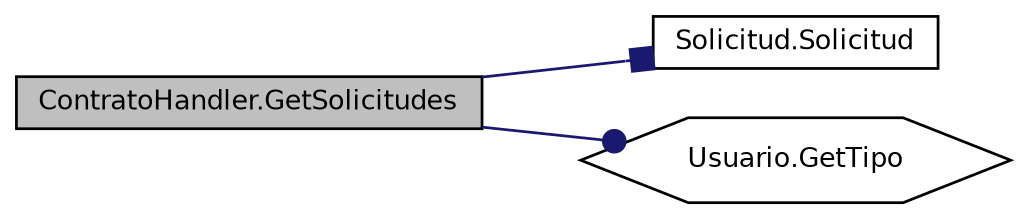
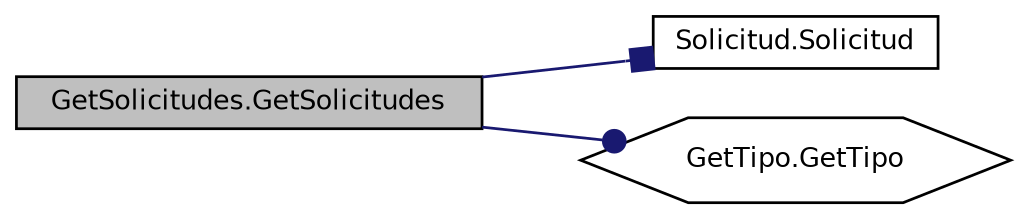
  digraph {
    rankdir=LR
    node [color=black fillcolor=white fontname=Helvetica fontsize=10 shape=box style=filled]
    edge [color=midnightblue fontname=Helvetica fontsize=10 labelfontname=Helvetica labelfontsize=10 style=solid]
-   n1 [fillcolor=grey75 fontcolor=black height=0.2 label="ContratoHandler.GetSolicitudes" width=0.4]
+   n1 [fillcolor=grey75 fontcolor=black height=0.2 label="GetSolicitudes.GetSolicitudes" width=0.4]
    n2 [height=0.2 label="Solicitud.Solicitud" width=0.4]
-   n3 [height=0.2 label="Usuario.GetTipo" shape=hexagon width=0.4]
+   n3 [height=0.2 label="GetTipo.GetTipo" shape=hexagon width=0.4]
    n1 -> n2 [arrowhead=box]
    n1 -> n3 [arrowhead=dot]
  }
